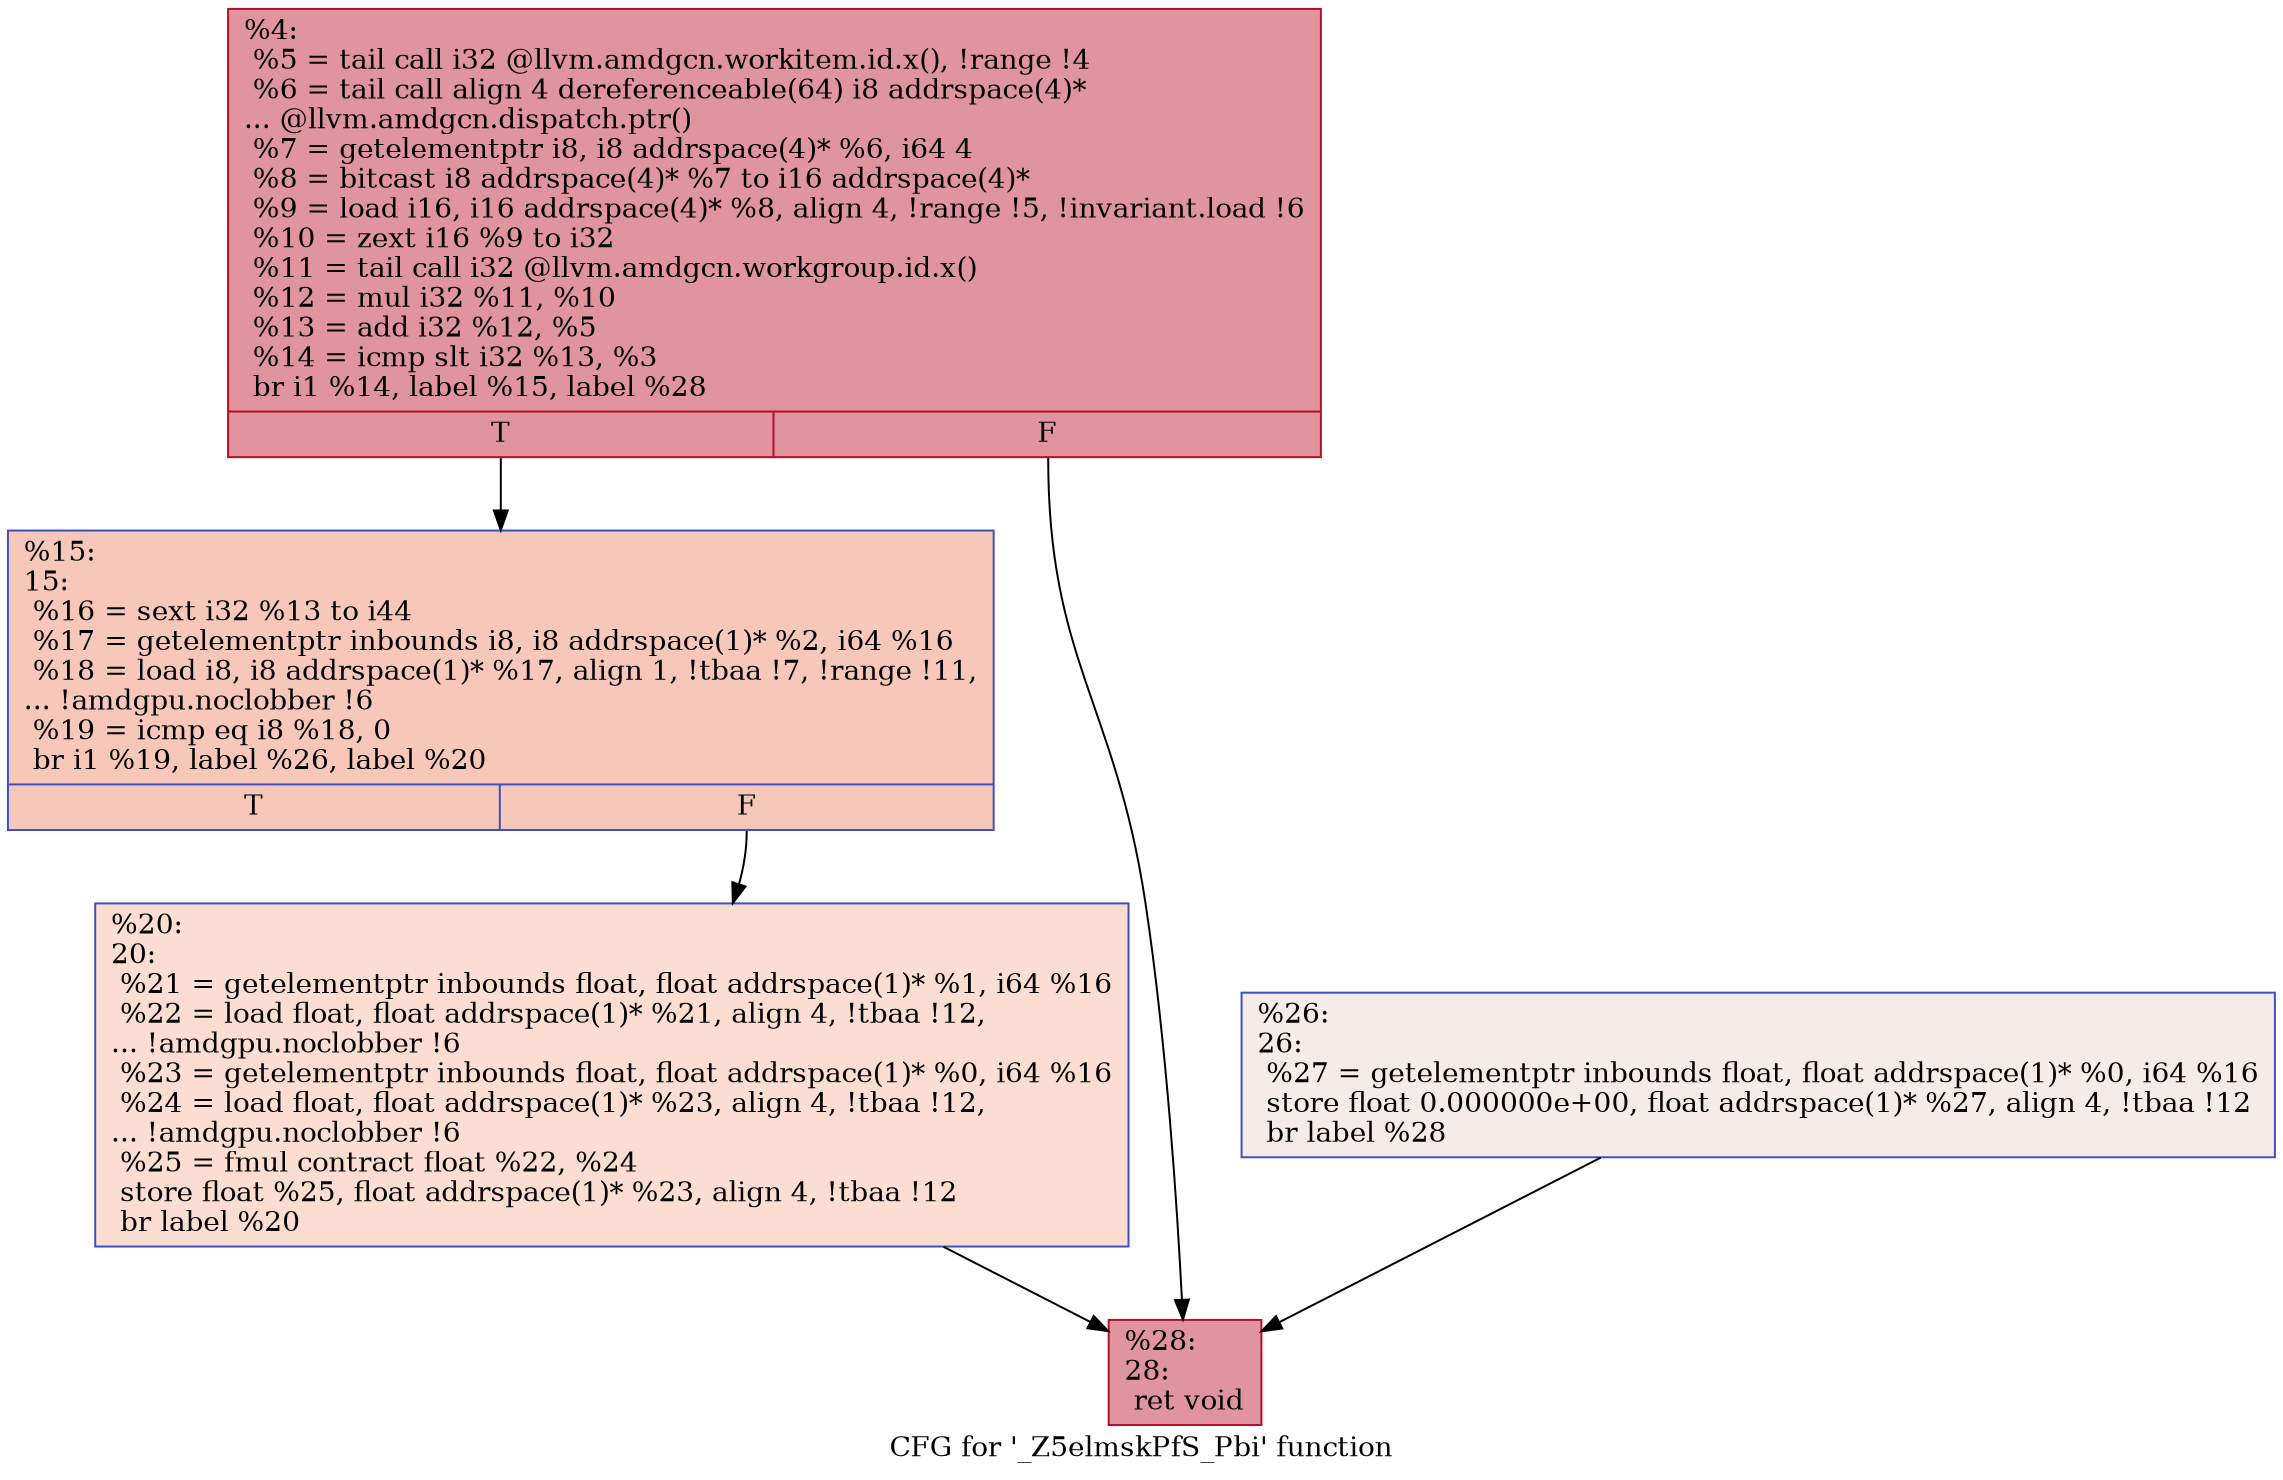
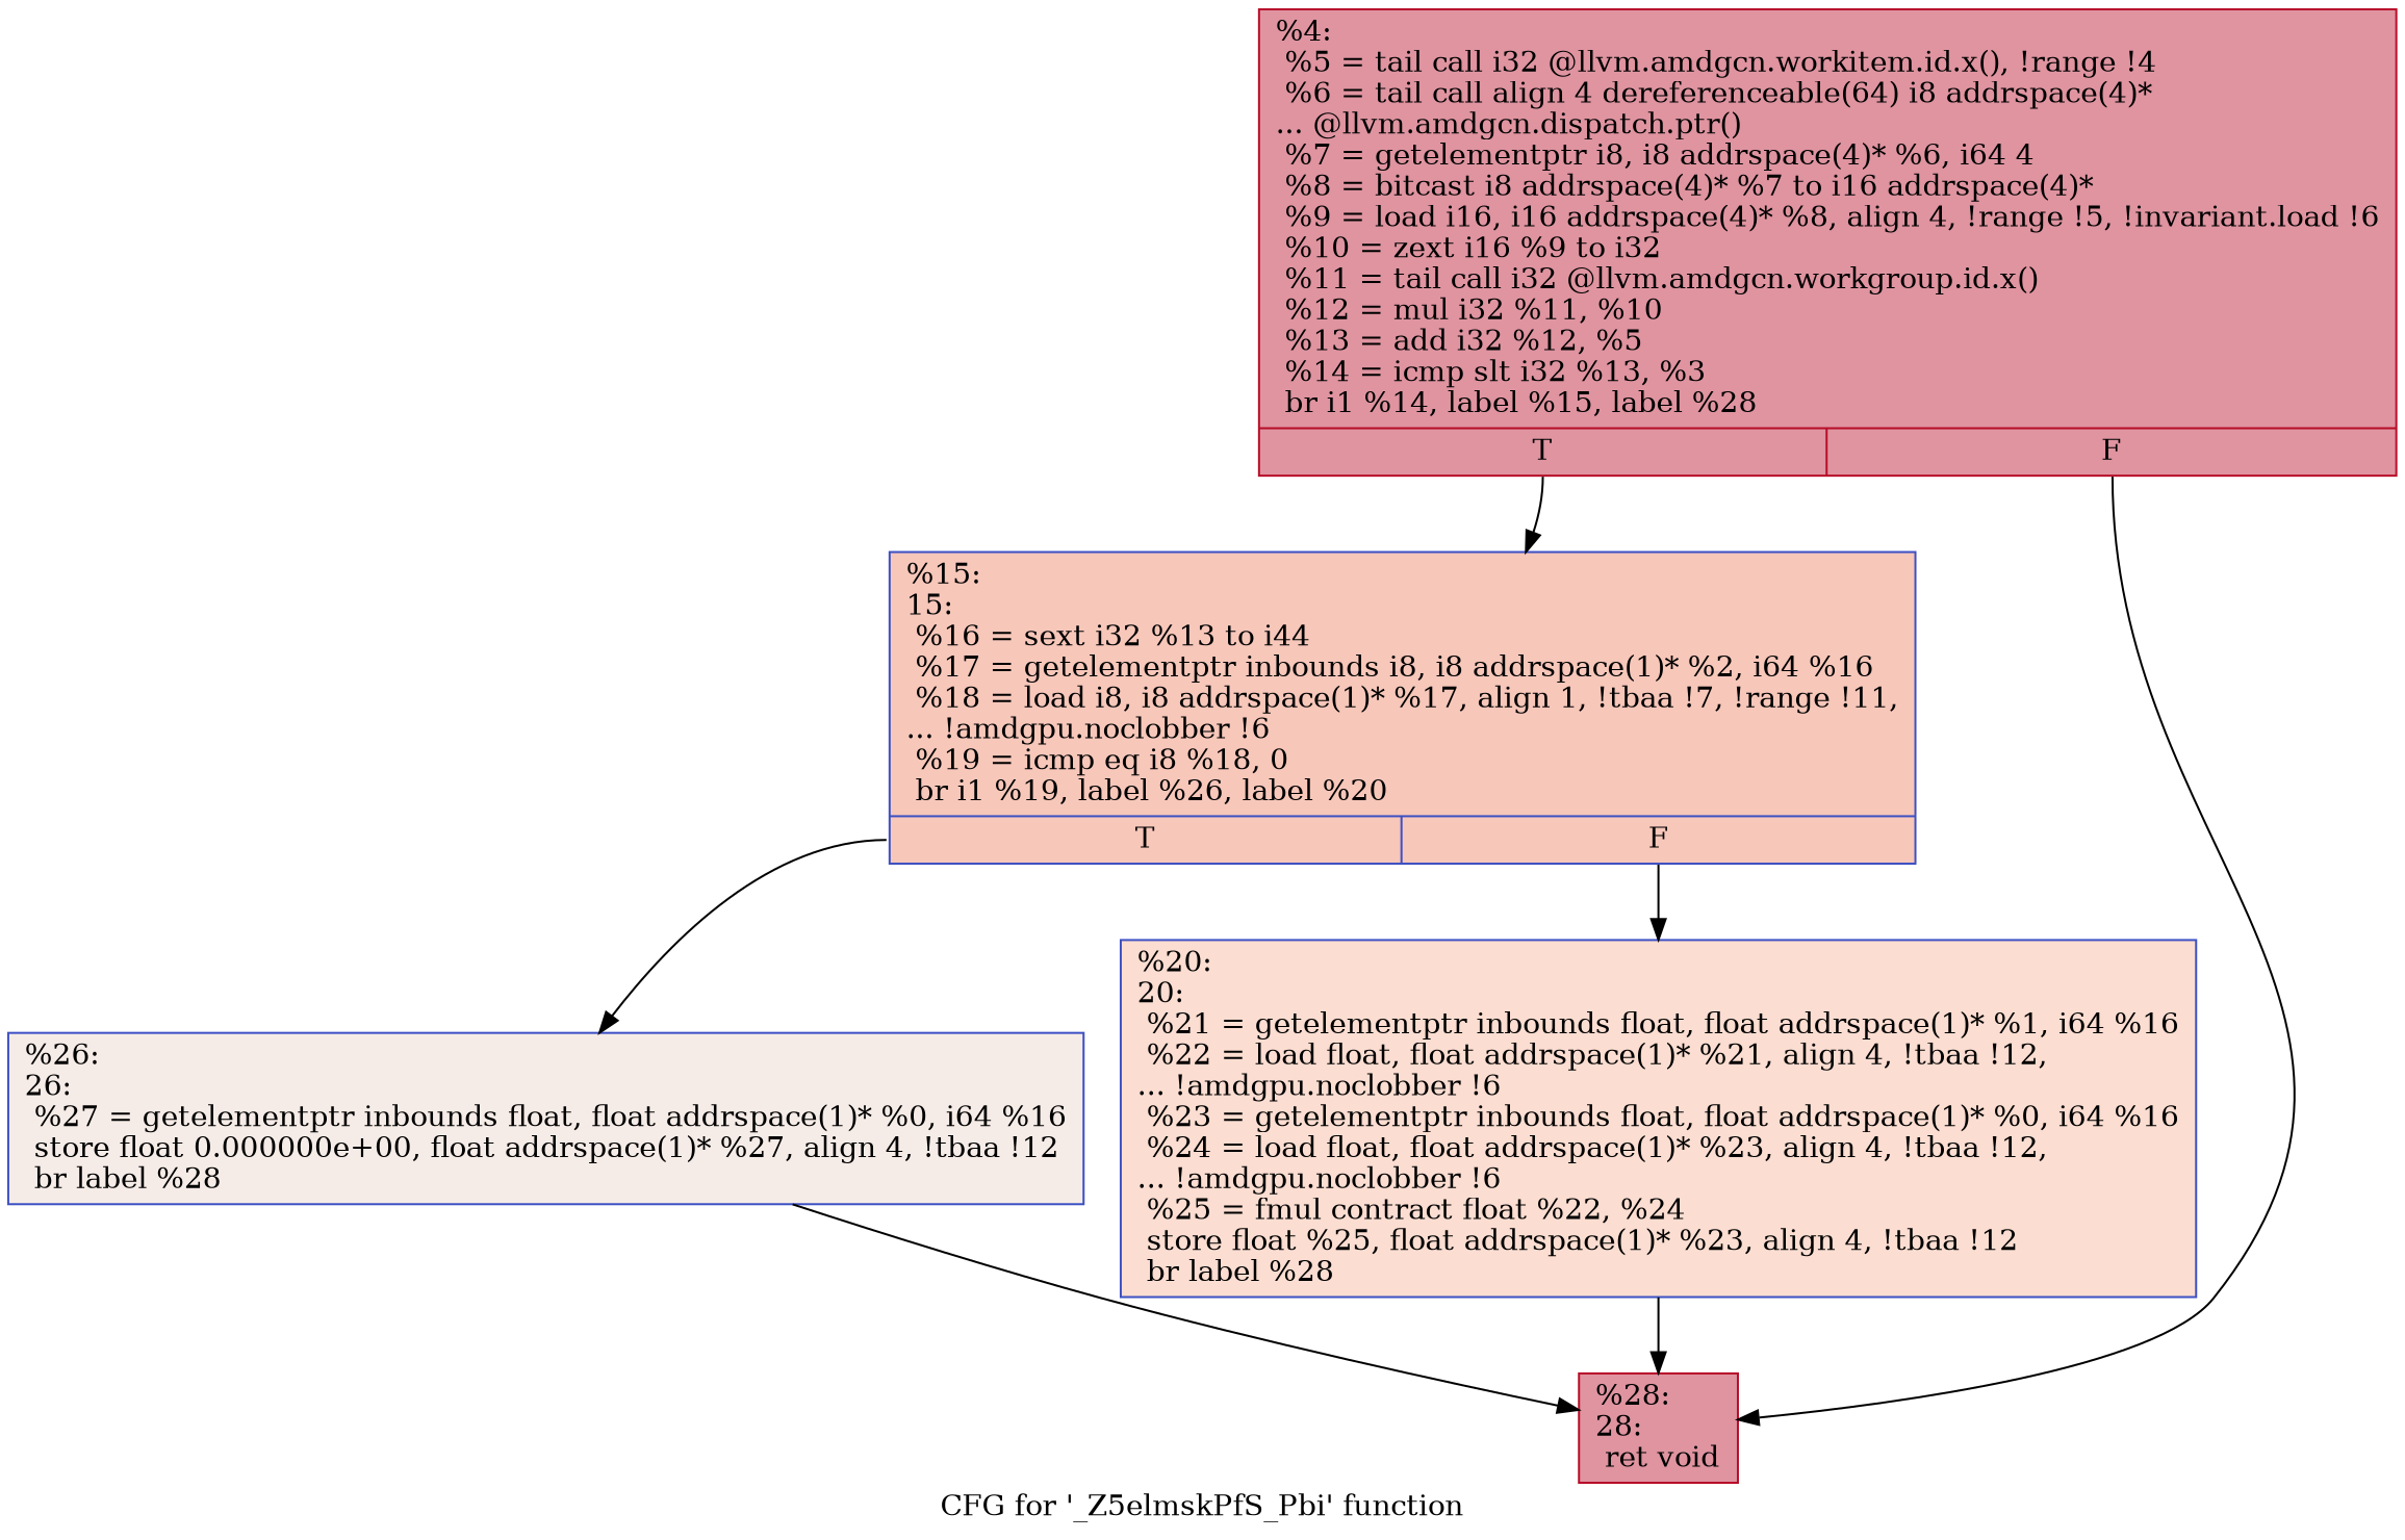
  digraph {
    label="CFG for '_Z5elmskPfS_Pbi' function"
    node [color="#3d50c3ff" fillcolor="#b70d2870" shape=record style=filled]
    n1 [color="#b70d28ff" label="{%4:\l  %5 = tail call i32 @llvm.amdgcn.workitem.id.x(), !range !4\l  %6 = tail call align 4 dereferenceable(64) i8 addrspace(4)*\l... @llvm.amdgcn.dispatch.ptr()\l  %7 = getelementptr i8, i8 addrspace(4)* %6, i64 4\l  %8 = bitcast i8 addrspace(4)* %7 to i16 addrspace(4)*\l  %9 = load i16, i16 addrspace(4)* %8, align 4, !range !5, !invariant.load !6\l  %10 = zext i16 %9 to i32\l  %11 = tail call i32 @llvm.amdgcn.workgroup.id.x()\l  %12 = mul i32 %11, %10\l  %13 = add i32 %12, %5\l  %14 = icmp slt i32 %13, %3\l  br i1 %14, label %15, label %28\l|{<s0>T|<s1>F}}"]
    n2 [fillcolor="#ec7f6370" label="{%15:\l15:                                               \l  %16 = sext i32 %13 to i44\l  %17 = getelementptr inbounds i8, i8 addrspace(1)* %2, i64 %16\l  %18 = load i8, i8 addrspace(1)* %17, align 1, !tbaa !7, !range !11,\l... !amdgpu.noclobber !6\l  %19 = icmp eq i8 %18, 0\l  br i1 %19, label %26, label %20\l|{<s0>T|<s1>F}}"]
    n3 [color="#b70d28ff" label="{%28:\l28:                                               \l  ret void\l}"]
    n4 [fillcolor="#ead5c970" label="{%26:\l26:                                               \l  %27 = getelementptr inbounds float, float addrspace(1)* %0, i64 %16\l  store float 0.000000e+00, float addrspace(1)* %27, align 4, !tbaa !12\l  br label %28\l}"]
-   n5 [fillcolor="#f7b39670" label="{%20:\l20:                                               \l  %21 = getelementptr inbounds float, float addrspace(1)* %1, i64 %16\l  %22 = load float, float addrspace(1)* %21, align 4, !tbaa !12,\l... !amdgpu.noclobber !6\l  %23 = getelementptr inbounds float, float addrspace(1)* %0, i64 %16\l  %24 = load float, float addrspace(1)* %23, align 4, !tbaa !12,\l... !amdgpu.noclobber !6\l  %25 = fmul contract float %22, %24\l  store float %25, float addrspace(1)* %23, align 4, !tbaa !12\l  br label %20\l}"]
+   n5 [fillcolor="#f7b39670" label="{%20:\l20:                                               \l  %21 = getelementptr inbounds float, float addrspace(1)* %1, i64 %16\l  %22 = load float, float addrspace(1)* %21, align 4, !tbaa !12,\l... !amdgpu.noclobber !6\l  %23 = getelementptr inbounds float, float addrspace(1)* %0, i64 %16\l  %24 = load float, float addrspace(1)* %23, align 4, !tbaa !12,\l... !amdgpu.noclobber !6\l  %25 = fmul contract float %22, %24\l  store float %25, float addrspace(1)* %23, align 4, !tbaa !12\l  br label %28\l}"]
    n1 -> n2 [tailport=s0]
    n1 -> n3 [tailport=s1]
+   n2 -> n4 [tailport=s0]
    n2 -> n5 [tailport=s1]
    n4 -> n3
    n5 -> n3
  }
